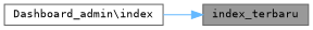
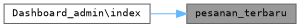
  digraph {
    rankdir=RL
    fontname="DejaVu Sans Mono"
    node [fontname="DejaVu Sans Mono" fontsize=10 shape=box style=filled]
-   n1 [color=gray40 fillcolor=grey60 fontcolor=black height=0.2 label=index_terbaru width=0.4]
+   n1 [color=gray40 fillcolor=grey60 fontcolor=black height=0.2 label=pesanan_terbaru width=0.4]
    n2 [color=grey40 fillcolor=white height=0.2 label="Dashboard_admin\\index" width=0.4]
    n1 -> n2 [color=steelblue1 dir=back fontname="DejaVu Sans Mono" fontsize=10 labelfontname=Helvetica labelfontsize=10 style=solid]
  }
